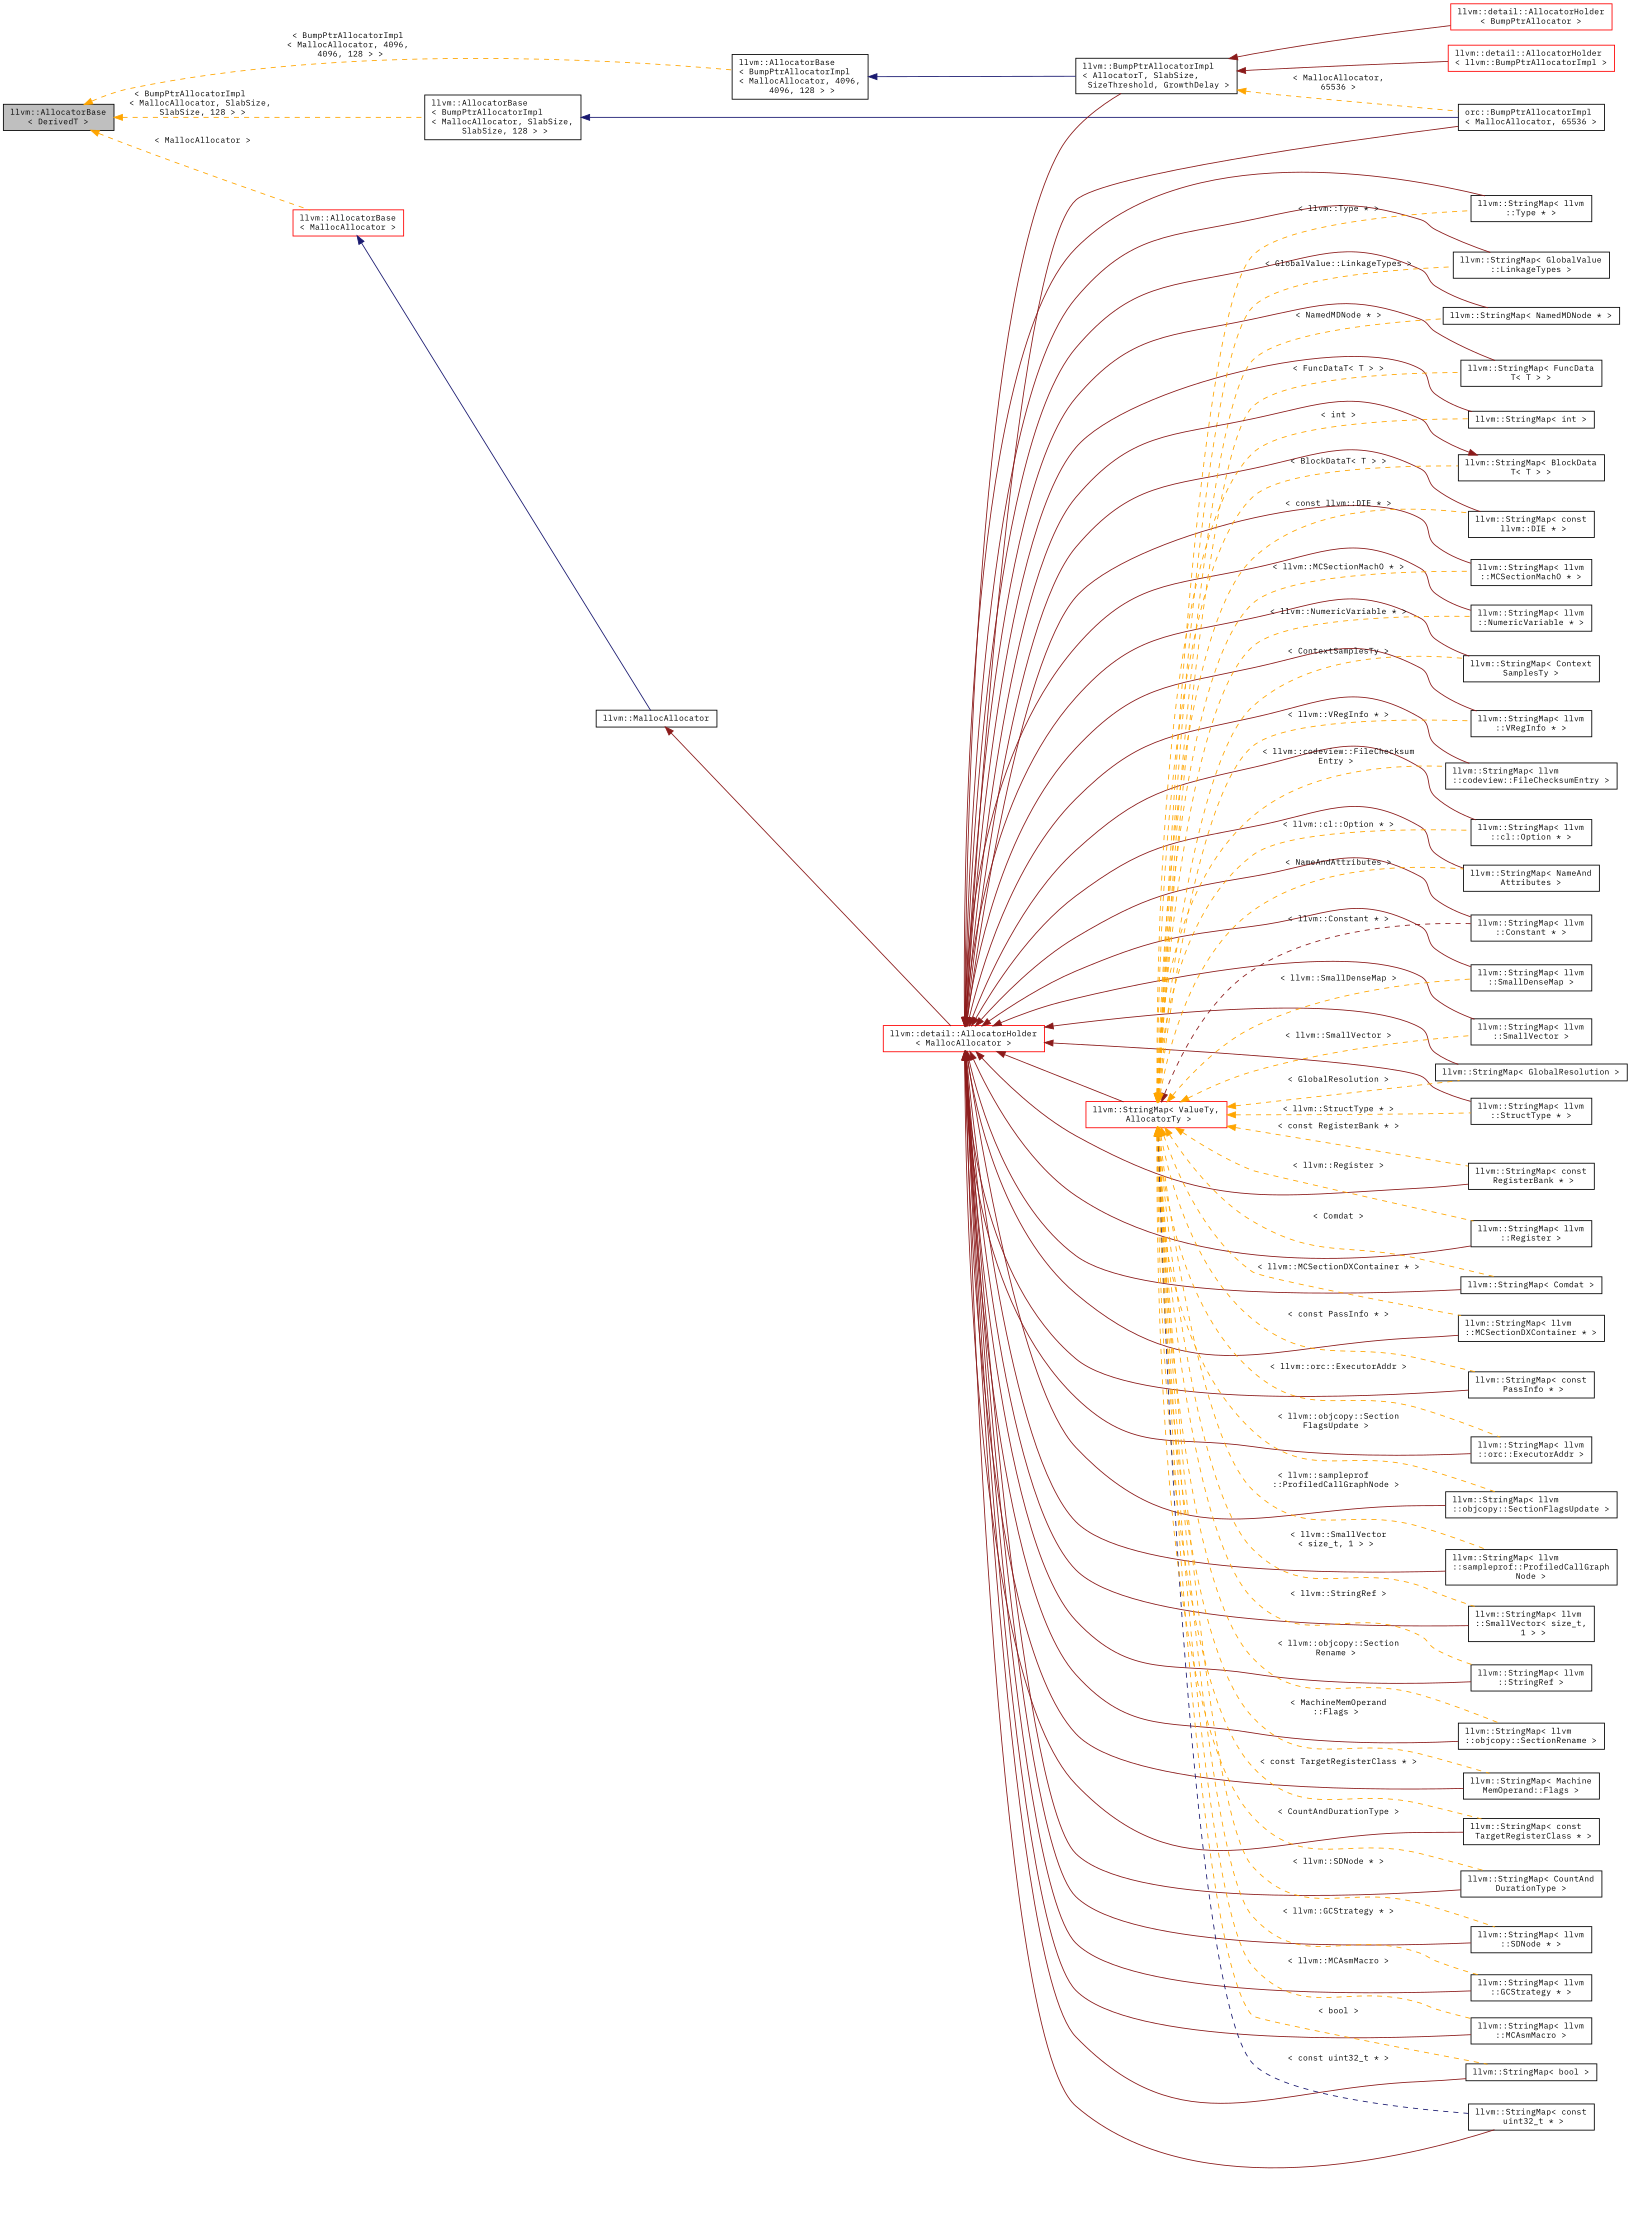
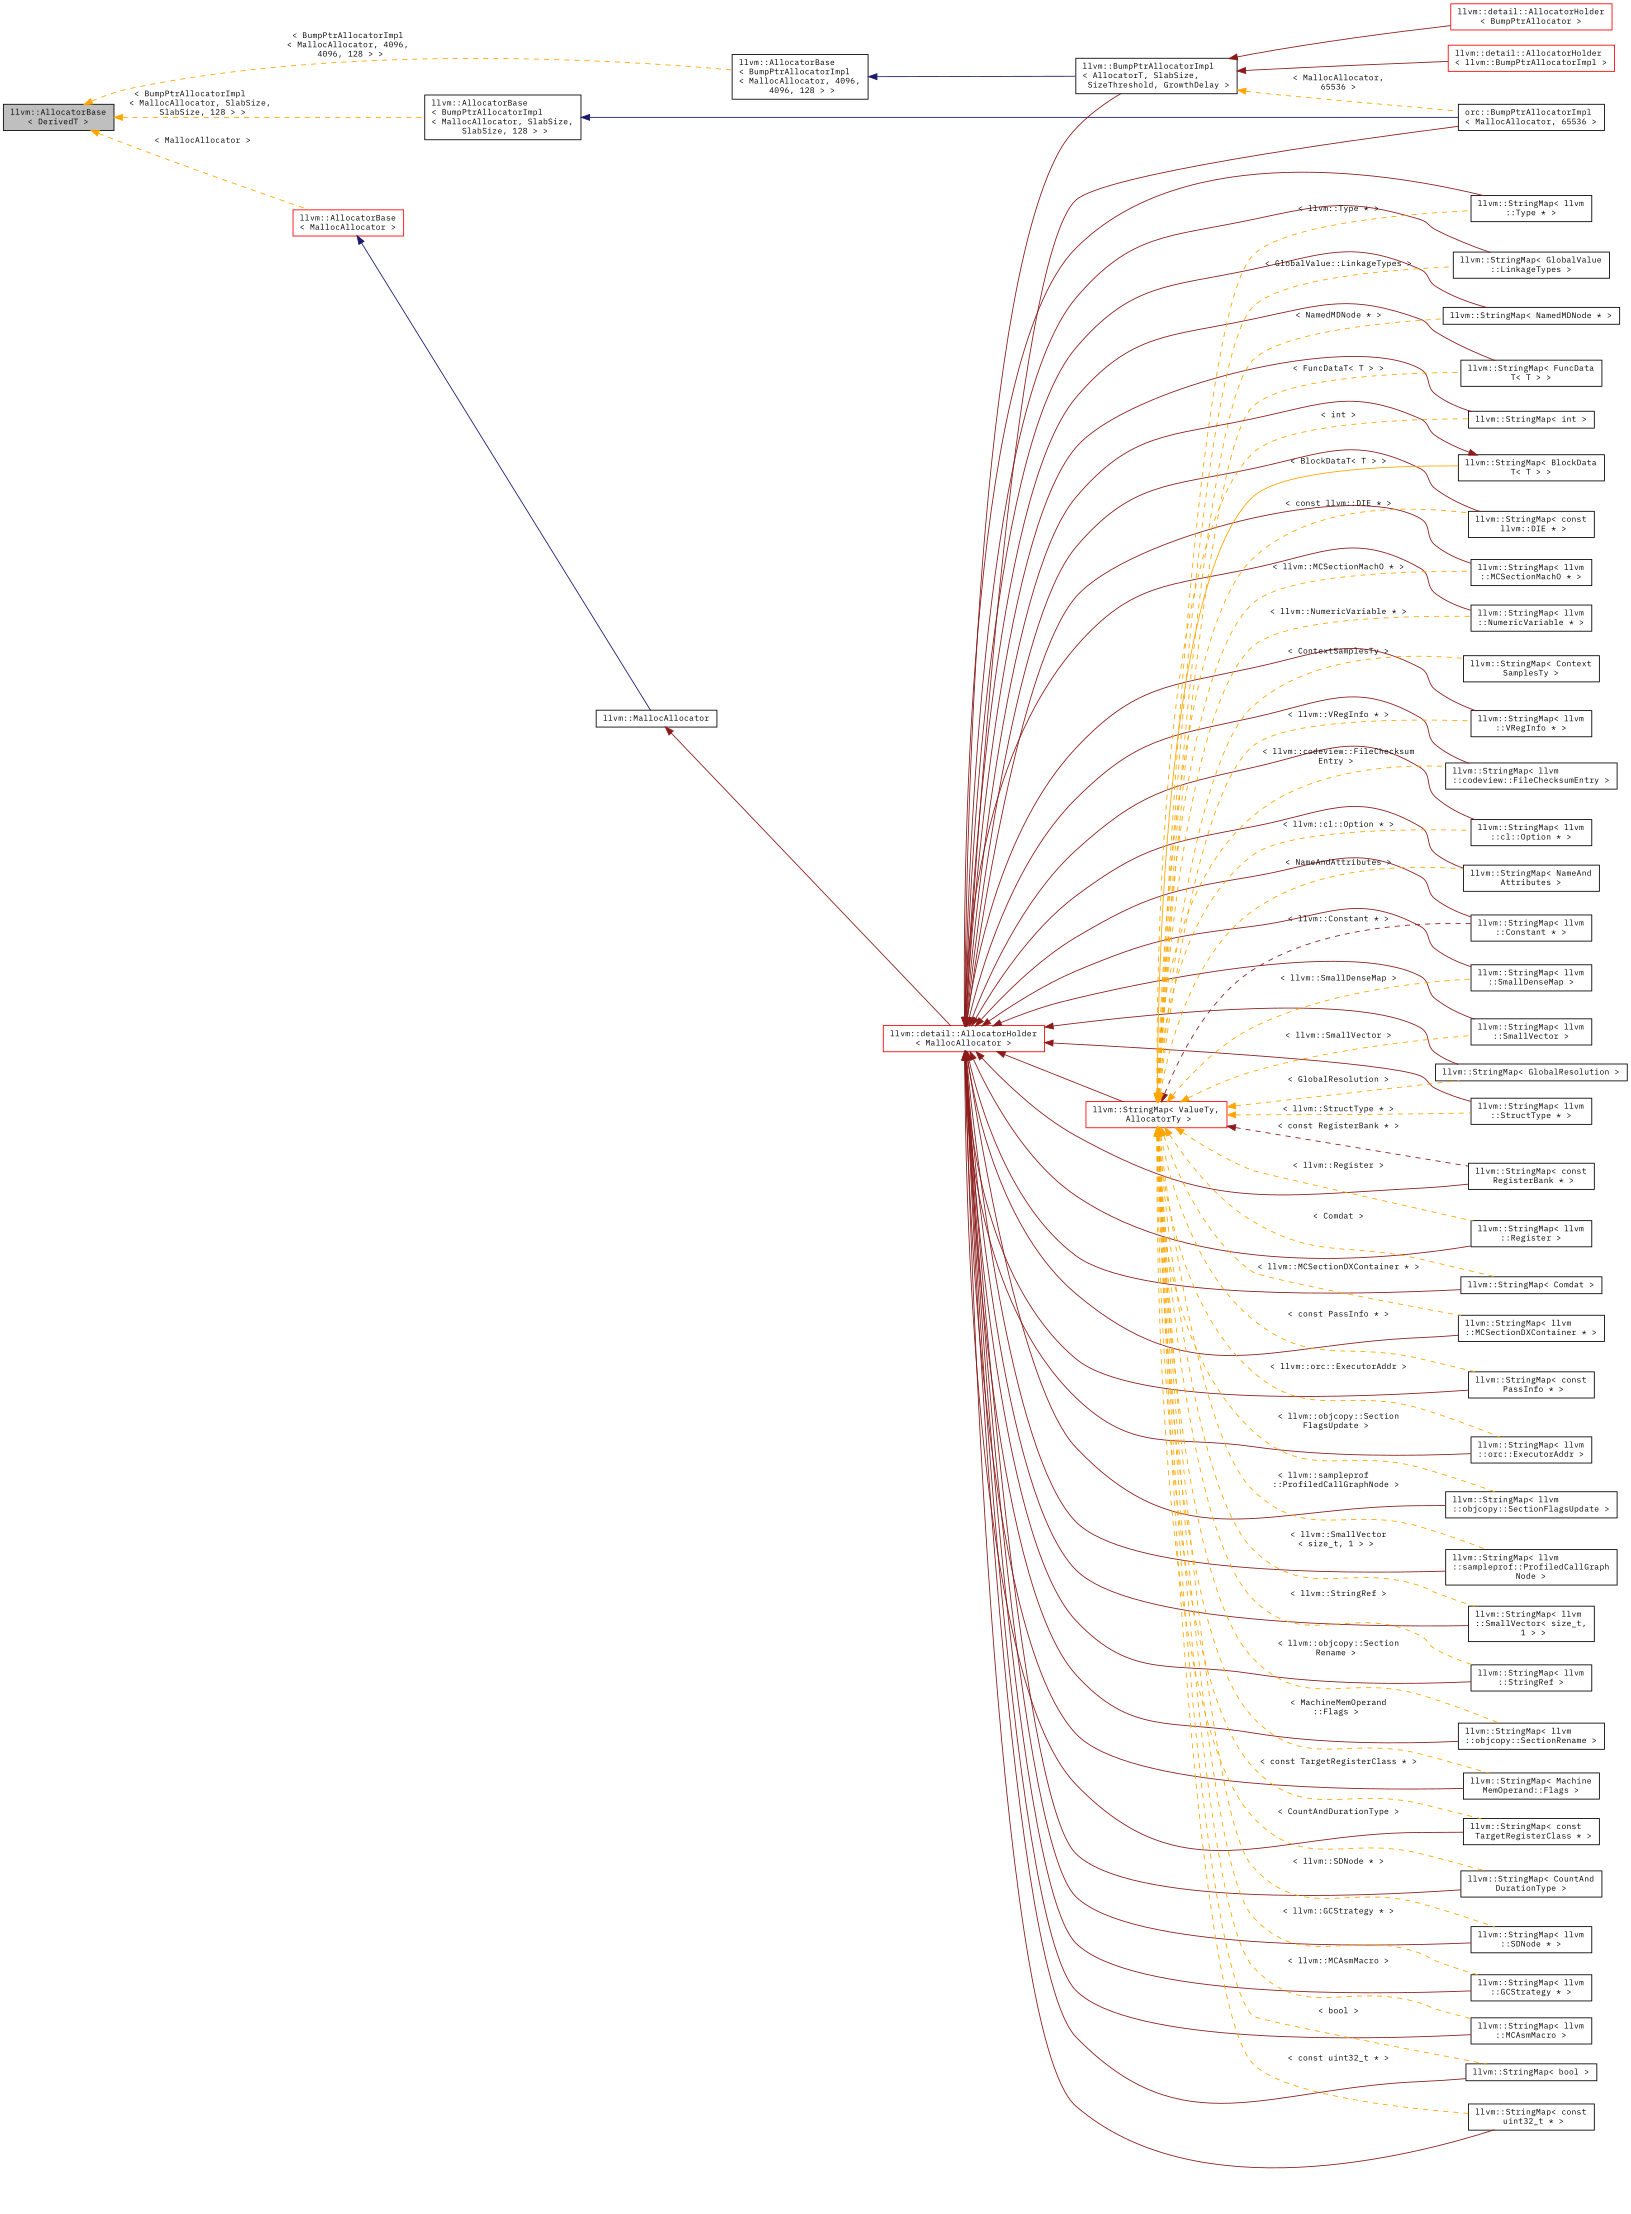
  digraph {
    fontname="IBM Plex Mono"
    rankdir=LR
    node [color=black fontname="IBM Plex Mono" fontsize=10 shape=record]
    edge [color=firebrick4 dir=back fontname="IBM Plex Mono" fontsize=10 labelfontname=Helvetica labelfontsize=10 style=solid]
    n1 [fillcolor=grey75 fontcolor=black height=0.2 label="llvm::AllocatorBase\l\< DerivedT \>" style=filled width=0.4]
    n2 [height=0.2 label="llvm::AllocatorBase\l\< BumpPtrAllocatorImpl\l\< MallocAllocator, SlabSize,\l SlabSize, 128 \> \>" width=0.4]
    n3 [color=red height=0.2 label="llvm::AllocatorBase\l\< MallocAllocator \>" width=0.4]
    n4 [height=0.2 label="llvm::AllocatorBase\l\< BumpPtrAllocatorImpl\l\< MallocAllocator, 4096,\l 4096, 128 \> \>" width=0.4]
    n5 [height=0.2 label="orc::BumpPtrAllocatorImpl\l\< MallocAllocator, 65536 \>" width=0.4]
    n6 [height=0.2 label="llvm::MallocAllocator" width=0.4]
    n7 [height=0.2 label="llvm::BumpPtrAllocatorImpl\l\< AllocatorT, SlabSize,\l SizeThreshold, GrowthDelay \>" width=0.4]
    n8 [color=red height=0.2 label="llvm::detail::AllocatorHolder\l\< MallocAllocator \>" width=0.4]
    n9 [color=red height=0.2 label="llvm::StringMap\< ValueTy,\l AllocatorTy \>" width=0.4]
    n10 [height=0.2 label="llvm::StringMap\< llvm\l::NumericVariable * \>" width=0.4]
    n11 [height=0.2 label="llvm::StringMap\< llvm\l::VRegInfo * \>" width=0.4]
    n12 [height=0.2 label="llvm::StringMap\< llvm\l::cl::Option * \>" width=0.4]
    n13 [height=0.2 label="llvm::StringMap\< llvm\l::Constant * \>" width=0.4]
    n14 [height=0.2 label="llvm::StringMap\< llvm\l::SmallVector \>" width=0.4]
    n15 [height=0.2 label="llvm::StringMap\< llvm\l::StructType * \>" width=0.4]
    n16 [height=0.2 label="llvm::StringMap\< const\l RegisterBank * \>" width=0.4]
    n17 [height=0.2 label="llvm::StringMap\< llvm\l::Type * \>" width=0.4]
    n18 [height=0.2 label="llvm::StringMap\< GlobalValue\l::LinkageTypes \>" width=0.4]
    n19 [height=0.2 label="llvm::StringMap\< FuncData\lT\< T \> \>" width=0.4]
    n20 [height=0.2 label="llvm::StringMap\< int \>" width=0.4]
    n21 [height=0.2 label="llvm::StringMap\< const\l llvm::DIE * \>" width=0.4]
    n22 [height=0.2 label="llvm::StringMap\< llvm\l::MCSectionMachO * \>" width=0.4]
    n23 [height=0.2 label="llvm::StringMap\< Context\lSamplesTy \>" width=0.4]
    n24 [height=0.2 label="llvm::StringMap\< llvm\l::codeview::FileChecksumEntry \>" width=0.4]
    n25 [height=0.2 label="llvm::StringMap\< NameAnd\lAttributes \>" width=0.4]
    n26 [height=0.2 label="llvm::StringMap\< llvm\l::SmallDenseMap \>" width=0.4]
    n27 [height=0.2 label="llvm::StringMap\< GlobalResolution \>" width=0.4]
    n28 [height=0.2 label="llvm::StringMap\< llvm\l::orc::ExecutorAddr \>" width=0.4]
    n29 [height=0.2 label="llvm::StringMap\< llvm\l::sampleprof::ProfiledCallGraph\lNode \>" width=0.4]
    n30 [height=0.2 label="llvm::StringMap\< llvm\l::SmallVector\< size_t,\l 1 \> \>" width=0.4]
    n31 [height=0.2 label="llvm::StringMap\< llvm\l::objcopy::SectionRename \>" width=0.4]
    n32 [height=0.2 label="llvm::StringMap\< const\l TargetRegisterClass * \>" width=0.4]
    n33 [height=0.2 label="llvm::StringMap\< llvm\l::SDNode * \>" width=0.4]
    n34 [height=0.2 label="llvm::StringMap\< llvm\l::GCStrategy * \>" width=0.4]
    n35 [height=0.2 label="llvm::StringMap\< llvm\l::MCAsmMacro \>" width=0.4]
    n36 [height=0.2 label="llvm::StringMap\< bool \>" width=0.4]
    n37 [height=0.2 label="llvm::StringMap\< const\l uint32_t * \>" width=0.4]
    n38 [height=0.2 label="llvm::StringMap\< llvm\l::Register \>" width=0.4]
    n39 [height=0.2 label="llvm::StringMap\< Comdat \>" width=0.4]
    n40 [height=0.2 label="llvm::StringMap\< llvm\l::MCSectionDXContainer * \>" width=0.4]
    n41 [height=0.2 label="llvm::StringMap\< const\l PassInfo * \>" width=0.4]
    n42 [height=0.2 label="llvm::StringMap\< llvm\l::objcopy::SectionFlagsUpdate \>" width=0.4]
    n43 [height=0.2 label="llvm::StringMap\< llvm\l::StringRef \>" width=0.4]
    n44 [height=0.2 label="llvm::StringMap\< Machine\lMemOperand::Flags \>" width=0.4]
    n45 [height=0.2 label="llvm::StringMap\< CountAnd\lDurationType \>" width=0.4]
    n46 [height=0.2 label="llvm::StringMap\< NamedMDNode * \>" width=0.4]
    n47 [color=red height=0.2 label="llvm::detail::AllocatorHolder\l\< BumpPtrAllocator \>" width=0.4]
    n48 [color=red height=0.2 label="llvm::detail::AllocatorHolder\l\< llvm::BumpPtrAllocatorImpl \>" width=0.4]
    n49 [height=0.2 label="llvm::StringMap\< BlockData\lT\< T \> \>" width=0.4]
    n1 -> n2 [color=orange label=" \< BumpPtrAllocatorImpl\l\< MallocAllocator, SlabSize,\l SlabSize, 128 \> \>" style=dashed]
    n1 -> n3 [color=orange label=" \< MallocAllocator \>" style=dashed]
    n1 -> n4 [color=orange label=" \< BumpPtrAllocatorImpl\l\< MallocAllocator, 4096,\l 4096, 128 \> \>" style=dashed]
    n2 -> n5 [color=midnightblue]
    n3 -> n6 [color=midnightblue]
    n4 -> n7 [color=midnightblue]
    n6 -> n8
    n7 -> n5 [color=orange label=" \< MallocAllocator,\l 65536 \>" style=dashed]
    n7 -> n47
    n7 -> n48
    n8 -> n5
    n8 -> n7
    n8 -> n9
    n8 -> n10
    n8 -> n11
    n8 -> n12
    n8 -> n13
    n8 -> n14
    n8 -> n15
    n8 -> n16
    n8 -> n17
    n8 -> n18
    n8 -> n19
    n8 -> n20
    n8 -> n21
    n8 -> n22
-   n8 -> n23
    n8 -> n24
    n8 -> n25
    n8 -> n26
    n8 -> n27
    n8 -> n28
    n8 -> n29
    n8 -> n30
    n8 -> n31
    n8 -> n32
    n8 -> n33
    n8 -> n34
    n8 -> n35
    n8 -> n36
    n8 -> n37
    n8 -> n38
    n8 -> n39
    n8 -> n40
    n8 -> n41
    n8 -> n42
    n8 -> n43
    n8 -> n44
    n8 -> n45
    n8 -> n46
    n9 -> n10 [color=orange label=" \< llvm::NumericVariable * \>" style=dashed]
    n9 -> n11 [color=orange label=" \< llvm::VRegInfo * \>" style=dashed]
    n9 -> n12 [color=orange label=" \< llvm::cl::Option * \>" style=dashed]
    n9 -> n13 [label=" \< llvm::Constant * \>" style=dashed]
    n9 -> n14 [color=orange label=" \< llvm::SmallVector \>" style=dashed]
    n9 -> n15 [color=orange label=" \< llvm::StructType * \>" style=dashed]
-   n9 -> n16 [color=orange label=" \< const RegisterBank * \>" style=dashed]
+   n9 -> n16 [label=" \< const RegisterBank * \>" style=dashed]
    n9 -> n17 [color=orange label=" \< llvm::Type * \>" style=dashed]
    n9 -> n18 [color=orange label=" \< GlobalValue::LinkageTypes \>" style=dashed]
    n9 -> n19 [color=orange label=" \< FuncDataT\< T \> \>" style=dashed]
    n9 -> n20 [color=orange label=" \< int \>" style=dashed]
    n9 -> n21 [color=orange label=" \< const llvm::DIE * \>" style=dashed]
    n9 -> n22 [color=orange label=" \< llvm::MCSectionMachO * \>" style=dashed]
    n9 -> n23 [color=orange label=" \< ContextSamplesTy \>" style=dashed]
    n9 -> n24 [color=orange label=" \< llvm::codeview::FileChecksum\lEntry \>" style=dashed]
    n9 -> n25 [color=orange label=" \< NameAndAttributes \>" style=dashed]
    n9 -> n26 [color=orange label=" \< llvm::SmallDenseMap \>" style=dashed]
    n9 -> n27 [color=orange label=" \< GlobalResolution \>" style=dashed]
    n9 -> n28 [color=orange label=" \< llvm::orc::ExecutorAddr \>" style=dashed]
    n9 -> n29 [color=orange label=" \< llvm::sampleprof\l::ProfiledCallGraphNode \>" style=dashed]
    n9 -> n30 [color=orange label=" \< llvm::SmallVector\l\< size_t, 1 \> \>" style=dashed]
    n9 -> n31 [color=orange label=" \< llvm::objcopy::Section\lRename \>" style=dashed]
    n9 -> n32 [color=orange label=" \< const TargetRegisterClass * \>" style=dashed]
    n9 -> n33 [color=orange label=" \< llvm::SDNode * \>" style=dashed]
    n9 -> n34 [color=orange label=" \< llvm::GCStrategy * \>" style=dashed]
    n9 -> n35 [color=orange label=" \< llvm::MCAsmMacro \>" style=dashed]
    n9 -> n36 [color=orange label=" \< bool \>" style=dashed]
-   n9 -> n37 [color=midnightblue label=" \< const uint32_t * \>" style=dashed]
+   n9 -> n37 [color=orange label=" \< const uint32_t * \>" style=dashed]
    n9 -> n38 [color=orange label=" \< llvm::Register \>" style=dashed]
    n9 -> n39 [color=orange label=" \< Comdat \>" style=dashed]
    n9 -> n40 [color=orange label=" \< llvm::MCSectionDXContainer * \>" style=dashed]
    n9 -> n41 [color=orange label=" \< const PassInfo * \>" style=dashed]
    n9 -> n42 [color=orange label=" \< llvm::objcopy::Section\lFlagsUpdate \>" style=dashed]
    n9 -> n43 [color=orange label=" \< llvm::StringRef \>" style=dashed]
    n9 -> n44 [color=orange label=" \< MachineMemOperand\l::Flags \>" style=dashed]
    n9 -> n45 [color=orange label=" \< CountAndDurationType \>" style=dashed]
    n9 -> n46 [color=orange label=" \< NamedMDNode * \>" style=dashed]
-   n9 -> n49 [color=orange label=" \< BlockDataT\< T \> \>" style=dashed]
+   n9 -> n49 [color=orange label=" \< BlockDataT\< T \> \>"]
    n49 -> n8
  }
